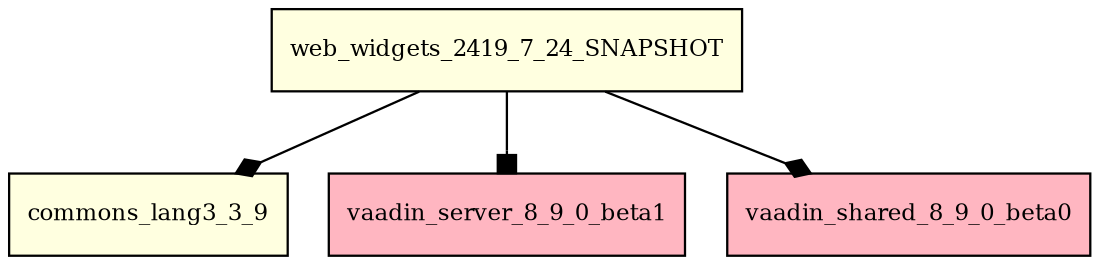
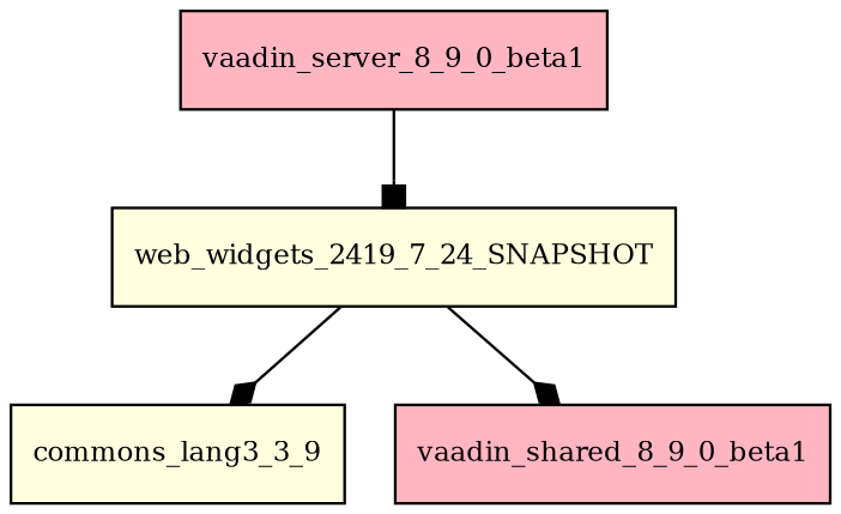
  digraph {
    node [fillcolor=lightyellow fontsize=10.0 shape=box style=filled]
    edge [arrowhead=diamond]
    n1 [label=web_widgets_2419_7_24_SNAPSHOT]
    commons_lang3_3_9
    vaadin_server_8_9_0_beta1 [fillcolor=lightpink]
-   vaadin_shared_8_9_0_beta1 [fillcolor=lightpink label=vaadin_shared_8_9_0_beta0]
+   vaadin_shared_8_9_0_beta1 [fillcolor=lightpink]
    n1 -> commons_lang3_3_9
-   n1 -> vaadin_server_8_9_0_beta1 [arrowhead=box]
+   vaadin_server_8_9_0_beta1 -> n1 [arrowhead=box]
    n1 -> vaadin_shared_8_9_0_beta1
  }
